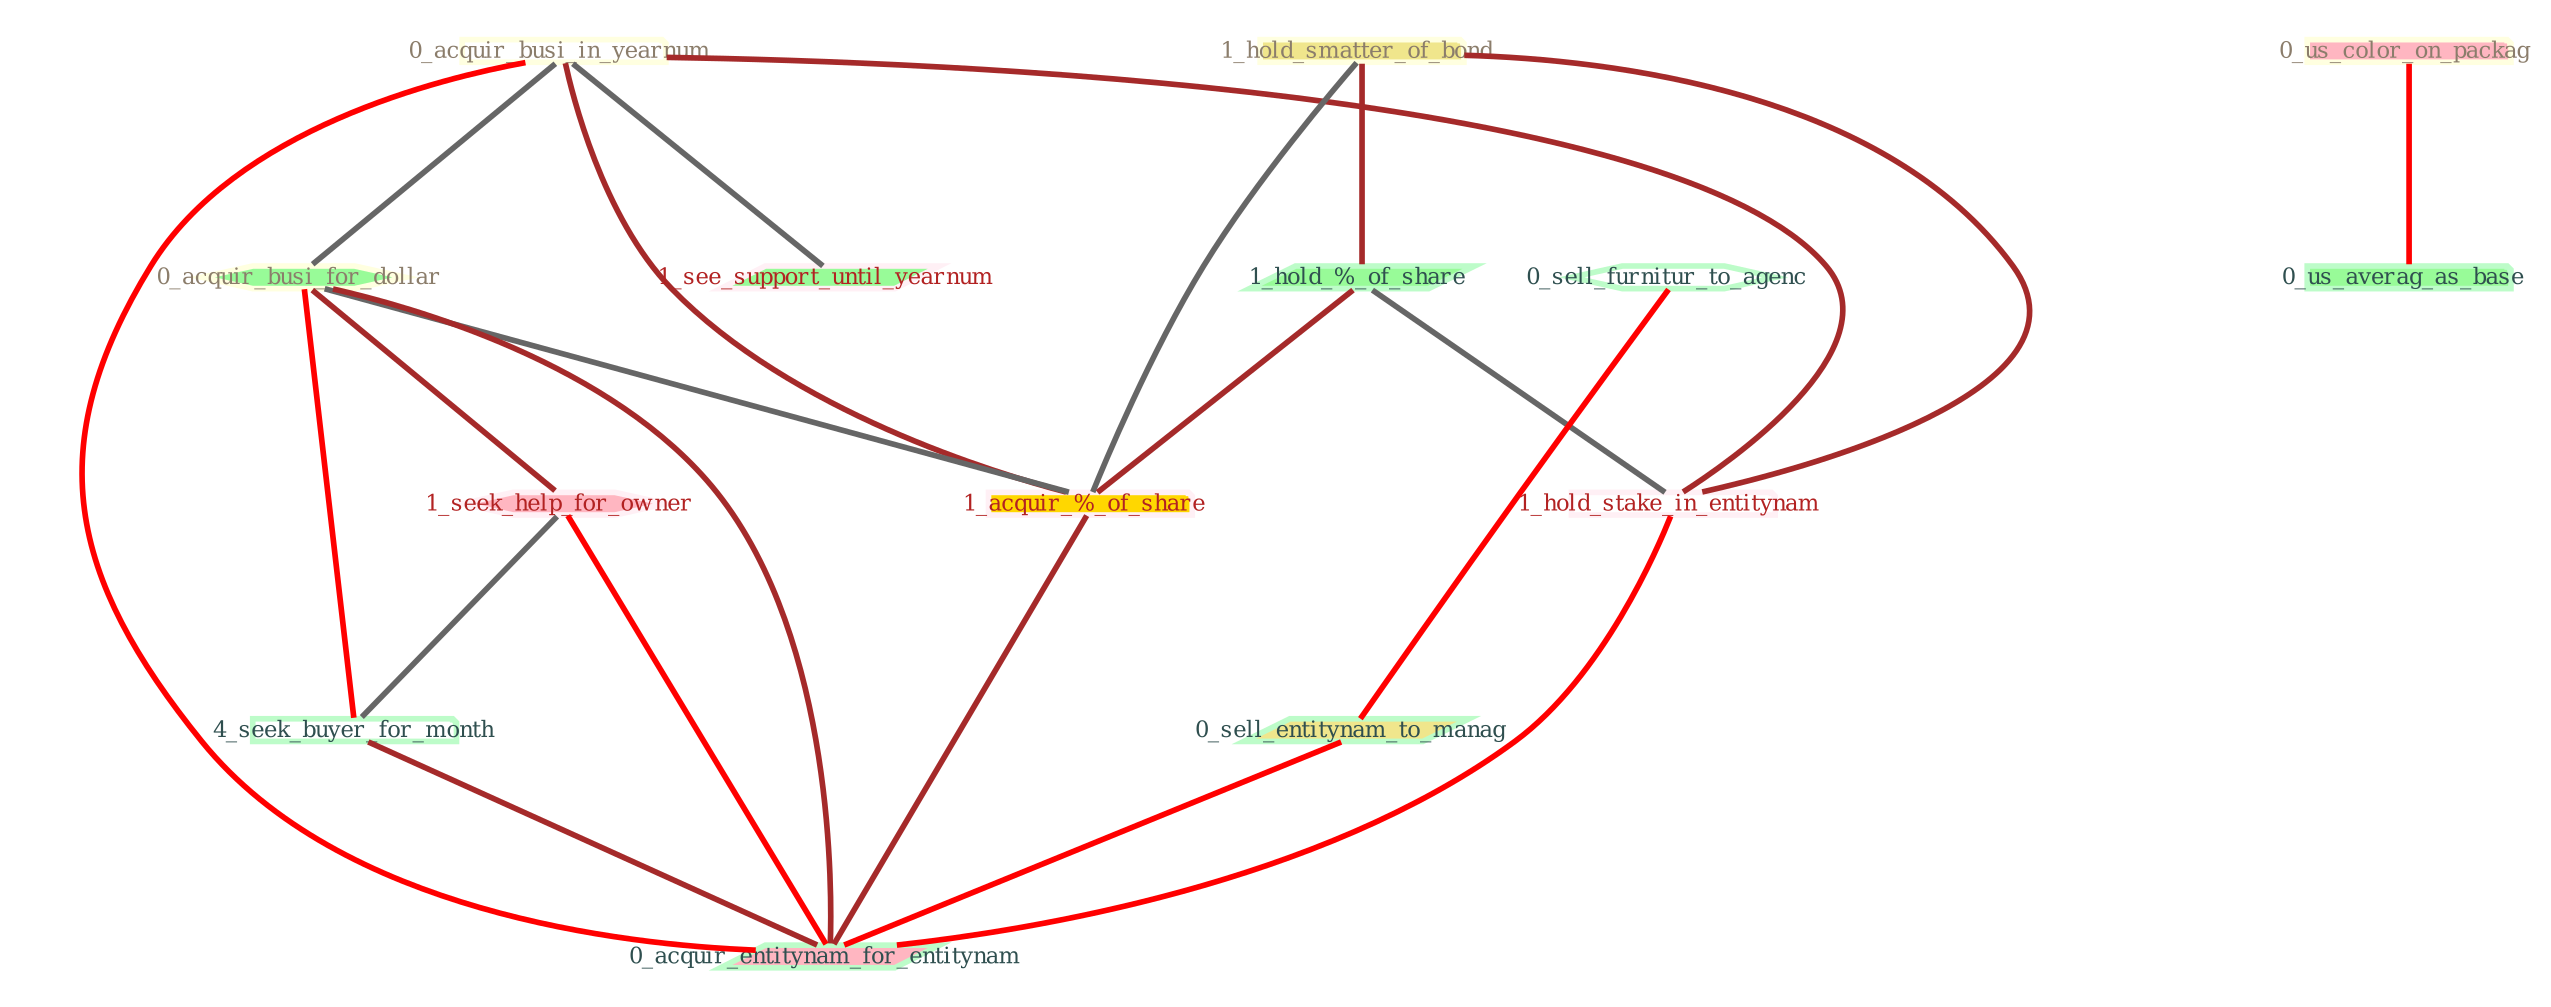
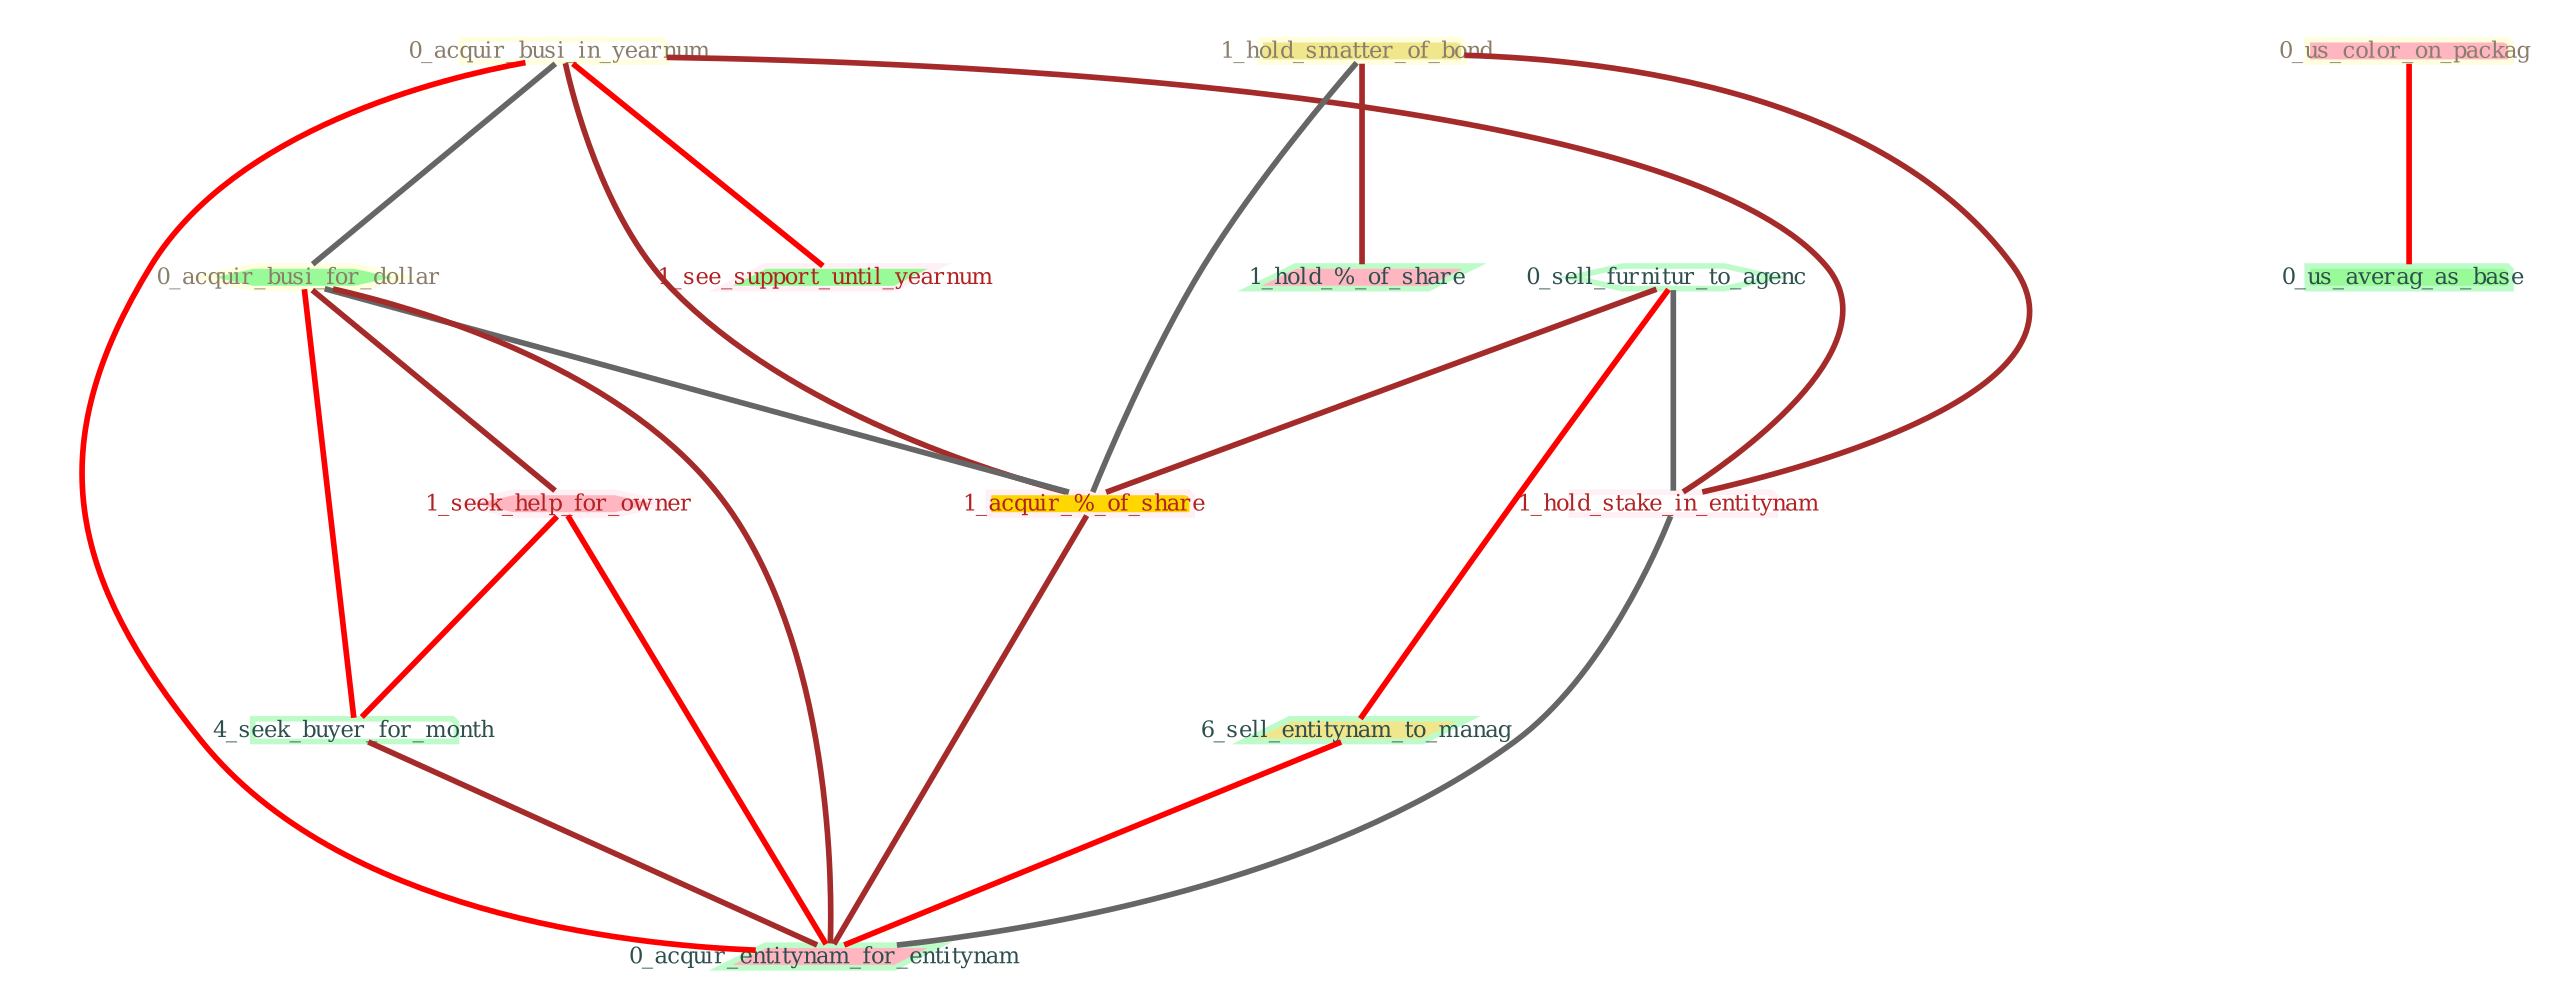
  graph {
    node [color="#BDFCC9" fillcolor=white fixedsize=true fontcolor="#2f4f4f" fontsize=4 shape=note style=filled]
    edge [color=brown w=1]
    "0_acquir_busi_in_yearnum " [color="#ffffe0" fontcolor="#8b7d6b" height=.06 width=.5]
    "1_hold_smatter_of_bond " [color="#ffffe0" fillcolor=khaki fontcolor="#8b7d6b" height=.06 width=.5]
    "0_us_color_on_packag " [color="#ffffe0" fillcolor=lightpink fontcolor="#8b7d6b" height=.06 width=.5]
    "0_acquir_busi_for_dollar " [color="#ffffe0" fillcolor=palegreen fontcolor="#8b7d6b" height=.06 shape=hexagon width=.5]
    "1_hold_stake_in_entitynam " [color="#fff0f5" fontcolor="#b22222" height=.06 width=.5]
    "1_seek_help_for_owner " [color="#fff0f5" fillcolor=lightpink fontcolor="#b22222" height=.06 shape=hexagon width=.5]
    "1_acquir_%_of_share " [color="#fff0f5" fillcolor=gold fontcolor="#b22222" height=.06 width=.5]
    "1_see_support_until_yearnum " [color="#fff0f5" fillcolor=palegreen fontcolor="#b22222" height=.06 shape=parallelogram width=.5]
    "0_acquir_entitynam_for_entitynam " [fillcolor=lightpink height=.06 shape=parallelogram width=.5]
-   "1_hold_%_of_share " [fillcolor=palegreen height=.06 shape=parallelogram width=.5]
+   "1_hold_%_of_share " [fillcolor=lightpink height=.06 shape=parallelogram width=.5]
    "0_us_averag_as_base " [fillcolor=palegreen height=.06 width=.5]
    n12 [height=.06 label="4_seek_buyer_for_month" width=.5]
    "0_sell_furnitur_to_agenc " [height=.06 shape=hexagon width=.5]
-   "0_sell_entitynam_to_manag " [fillcolor=khaki height=.06 shape=parallelogram width=.5]
+   "0_sell_entitynam_to_manag " [fillcolor=khaki height=.06 shape=parallelogram width=.5 label="6_sell_entitynam_to_manag"]
    subgraph sub_1 {
      "0_acquir_busi_in_yearnum "
      "1_hold_smatter_of_bond "
      "0_us_color_on_packag "
      "0_acquir_busi_for_dollar "
    }
    subgraph sub_2 {
      "1_hold_stake_in_entitynam "
      "1_seek_help_for_owner "
      "1_acquir_%_of_share "
      "1_see_support_until_yearnum "
    }
    "0_acquir_busi_in_yearnum " -- "0_acquir_busi_for_dollar " [color=gray40 w=2]
    "0_acquir_busi_in_yearnum " -- "1_hold_stake_in_entitynam "
    "0_acquir_busi_in_yearnum " -- "1_acquir_%_of_share "
-   "0_acquir_busi_in_yearnum " -- "1_see_support_until_yearnum " [color=gray40]
+   "0_acquir_busi_in_yearnum " -- "1_see_support_until_yearnum " [color=red]
    "0_acquir_busi_in_yearnum " -- "0_acquir_entitynam_for_entitynam " [color=red]
    "1_hold_smatter_of_bond " -- "1_hold_stake_in_entitynam "
    "1_hold_smatter_of_bond " -- "1_acquir_%_of_share " [color=gray40]
    "1_hold_smatter_of_bond " -- "1_hold_%_of_share " [w=2]
    "0_us_color_on_packag " -- "0_us_averag_as_base " [color=red]
    "0_acquir_busi_for_dollar " -- "1_seek_help_for_owner "
    "0_acquir_busi_for_dollar " -- "1_acquir_%_of_share " [color=gray40]
    "0_acquir_busi_for_dollar " -- "0_acquir_entitynam_for_entitynam " [w=2]
    "0_acquir_busi_for_dollar " -- n12 [color=red]
-   "1_hold_stake_in_entitynam " -- "0_acquir_entitynam_for_entitynam " [color=red]
+   "1_hold_stake_in_entitynam " -- "0_acquir_entitynam_for_entitynam " [color=gray40]
    "1_seek_help_for_owner " -- "0_acquir_entitynam_for_entitynam " [color=red]
-   "1_seek_help_for_owner " -- n12 [color=gray40 w=2]
+   "1_seek_help_for_owner " -- n12 [color=red w=2]
    "1_acquir_%_of_share " -- "0_acquir_entitynam_for_entitynam "
-   "1_hold_%_of_share " -- "1_hold_stake_in_entitynam " [color=gray40]
-   "1_hold_%_of_share " -- "1_acquir_%_of_share " [w=3]
+   "0_sell_furnitur_to_agenc " -- "1_hold_stake_in_entitynam " [color=gray40]
+   "0_sell_furnitur_to_agenc " -- "1_acquir_%_of_share " [w=3]
    n12 -- "0_acquir_entitynam_for_entitynam "
    "0_sell_furnitur_to_agenc " -- "0_sell_entitynam_to_manag " [color=red w=2]
    "0_sell_entitynam_to_manag " -- "0_acquir_entitynam_for_entitynam " [color=red]
  }
